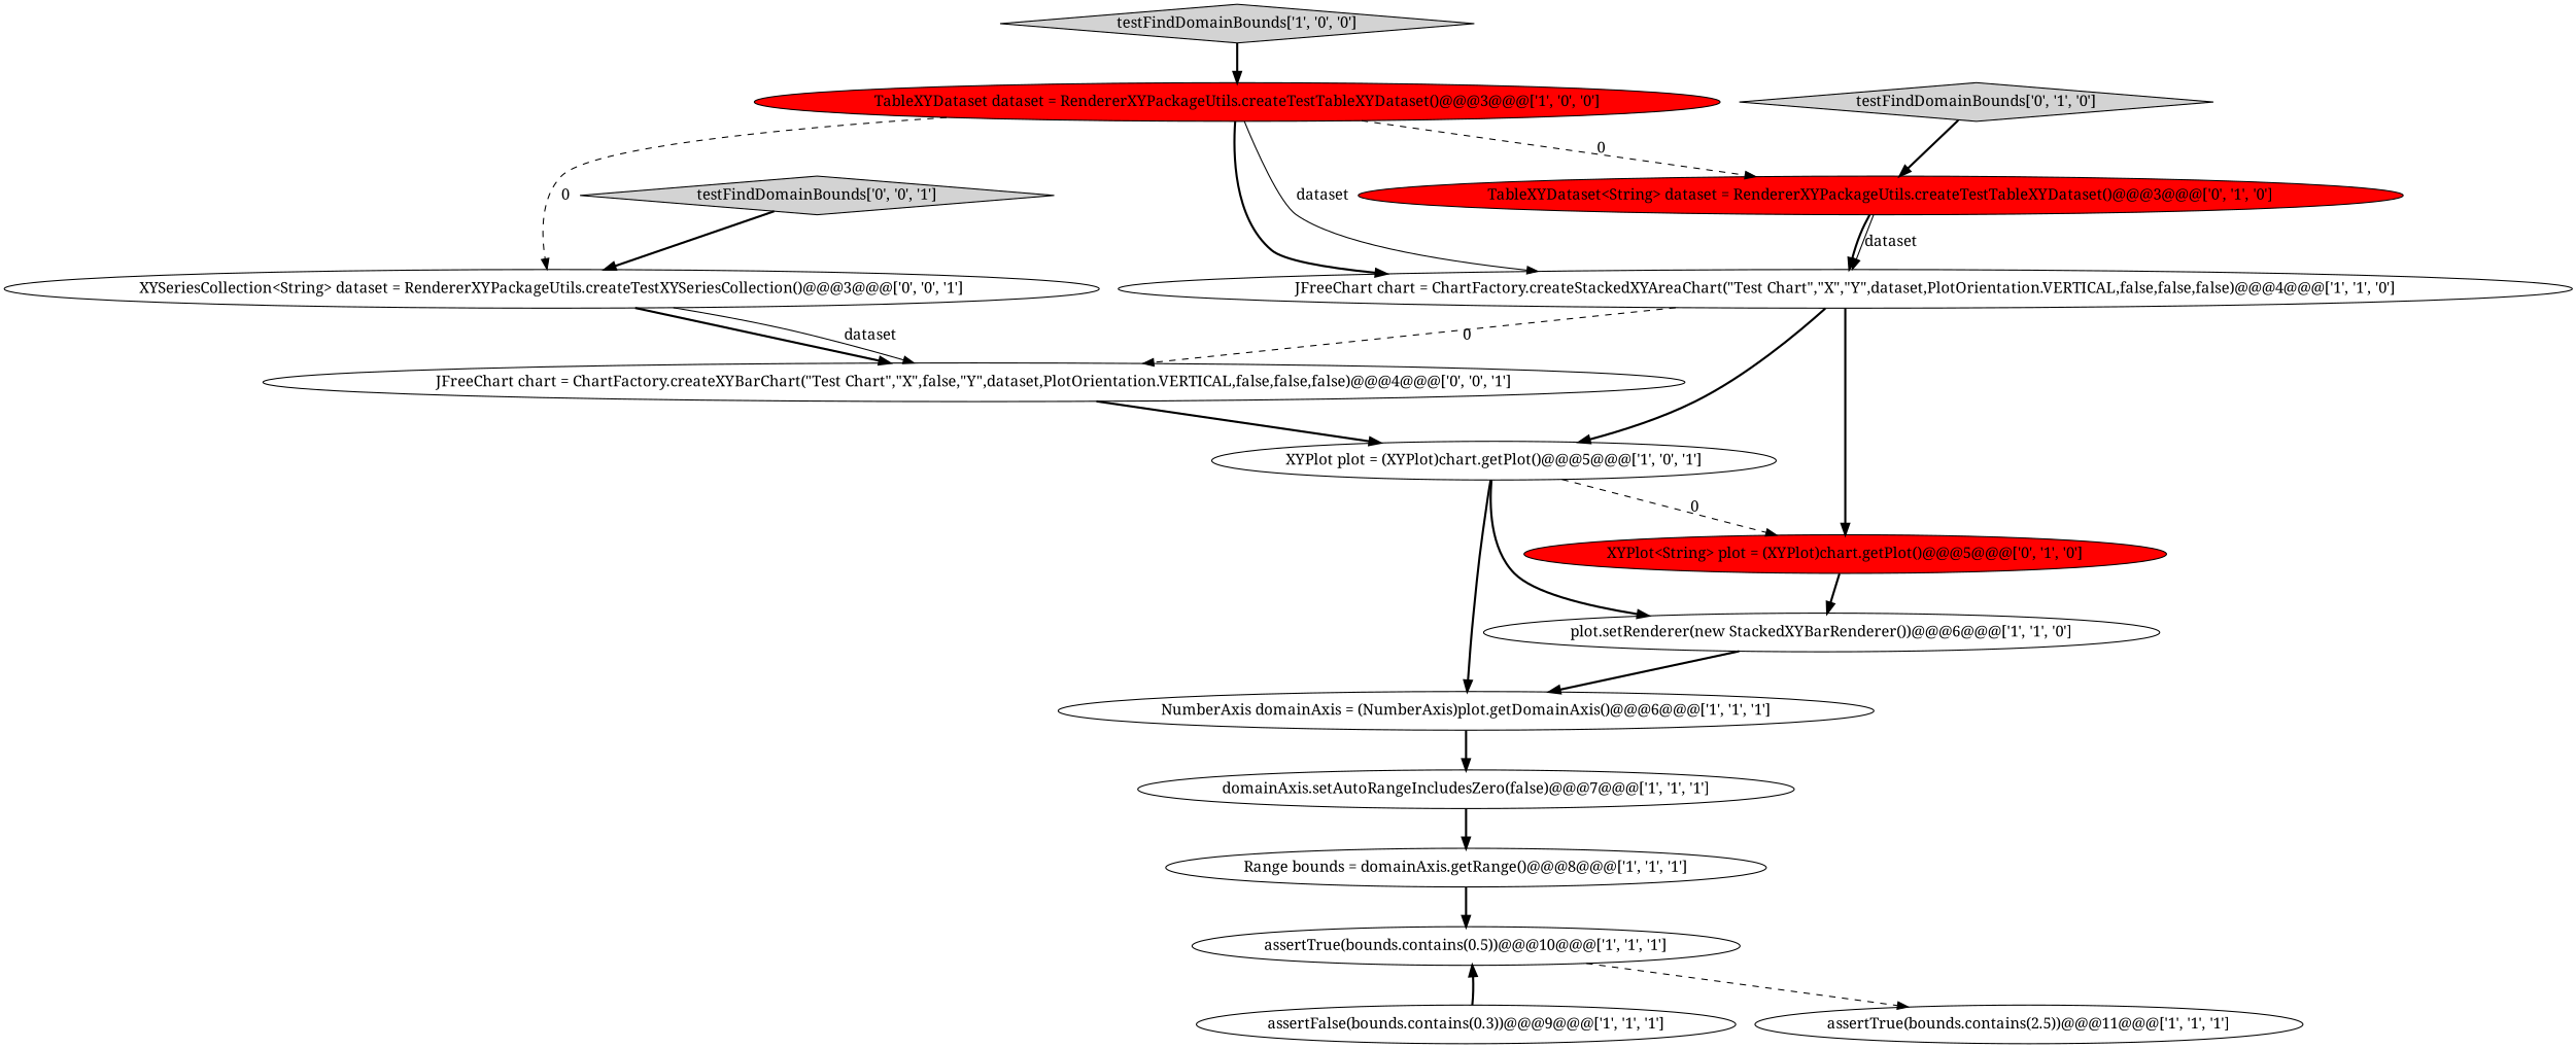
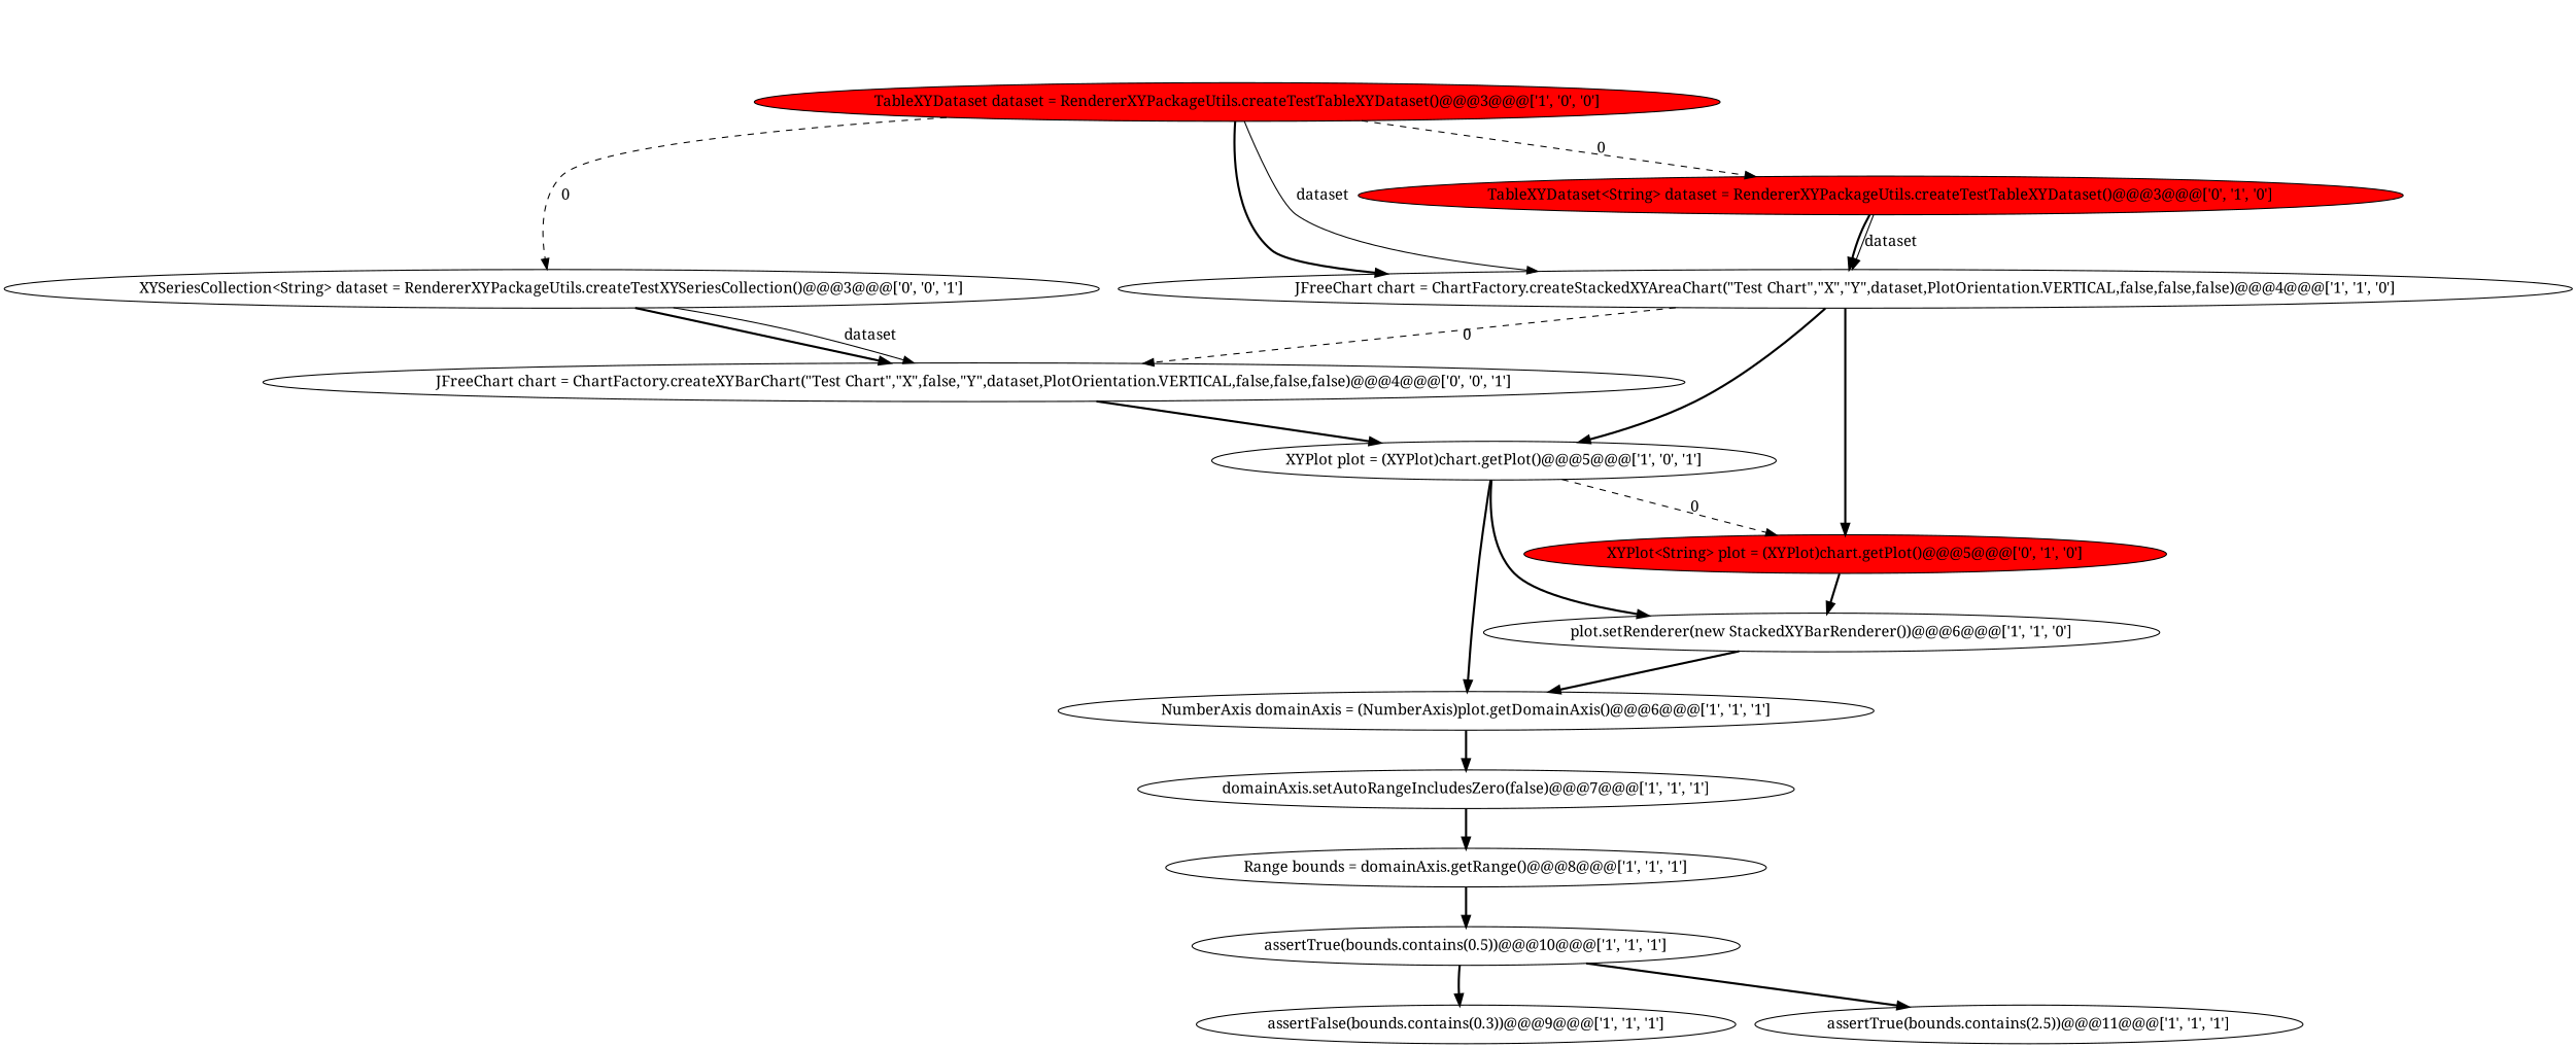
  digraph {
    fontname="Noto Serif"
    node [fillcolor=white fontname="Noto Serif" shape=ellipse style=filled]
    edge [fontname="Noto Serif" style=bold]
    n1 [label="Range bounds = domainAxis.getRange()@@@8@@@['1', '1', '1']"]
    n2 [label="assertTrue(bounds.contains(0.5))@@@10@@@['1', '1', '1']"]
    n3 [label="assertFalse(bounds.contains(0.3))@@@9@@@['1', '1', '1']"]
    n4 [label="XYSeriesCollection<String> dataset = RendererXYPackageUtils.createTestXYSeriesCollection()@@@3@@@['0', '0', '1']"]
    n5 [label="JFreeChart chart = ChartFactory.createXYBarChart(\"Test Chart\",\"X\",false,\"Y\",dataset,PlotOrientation.VERTICAL,false,false,false)@@@4@@@['0', '0', '1']"]
    n6 [label="XYPlot plot = (XYPlot)chart.getPlot()@@@5@@@['1', '0', '1']"]
    n7 [label="assertTrue(bounds.contains(2.5))@@@11@@@['1', '1', '1']"]
-   n8 [fillcolor=lightgray label="testFindDomainBounds['1', '0', '0']" shape=diamond]
    n9 [fillcolor=red label="TableXYDataset dataset = RendererXYPackageUtils.createTestTableXYDataset()@@@3@@@['1', '0', '0']"]
    n10 [fillcolor=red label="TableXYDataset<String> dataset = RendererXYPackageUtils.createTestTableXYDataset()@@@3@@@['0', '1', '0']"]
    n11 [label="JFreeChart chart = ChartFactory.createStackedXYAreaChart(\"Test Chart\",\"X\",\"Y\",dataset,PlotOrientation.VERTICAL,false,false,false)@@@4@@@['1', '1', '0']"]
    n12 [label="NumberAxis domainAxis = (NumberAxis)plot.getDomainAxis()@@@6@@@['1', '1', '1']"]
    n13 [label="domainAxis.setAutoRangeIncludesZero(false)@@@7@@@['1', '1', '1']"]
-   n14 [fillcolor=lightgray label="testFindDomainBounds['0', '1', '0']" shape=diamond]
    n15 [fillcolor=red label="XYPlot<String> plot = (XYPlot)chart.getPlot()@@@5@@@['0', '1', '0']"]
    n16 [label="plot.setRenderer(new StackedXYBarRenderer())@@@6@@@['1', '1', '0']"]
-   n17 [fillcolor=lightgray label="testFindDomainBounds['0', '0', '1']" shape=diamond]
    n1 -> n2
-   n2 -> n7 [style=dashed]
-   n3 -> n2
+   n2 -> n7
+   n2 -> n3
    n4 -> n5
    n4 -> n5 [label=dataset style=solid]
    n5 -> n6
    n6 -> n12
    n6 -> n15 [label=0 style=dashed]
    n6 -> n16
-   n8 -> n9
    n9 -> n4 [label=0 style=dashed]
    n9 -> n10 [label=0 style=dashed]
    n9 -> n11
    n9 -> n11 [label=dataset style=solid]
    n10 -> n11
    n10 -> n11 [label=dataset style=solid]
    n11 -> n5 [label=0 style=dashed]
    n11 -> n6
    n11 -> n15
    n12 -> n13
    n13 -> n1
-   n14 -> n10
    n15 -> n16
    n16 -> n12
-   n17 -> n4
  }
